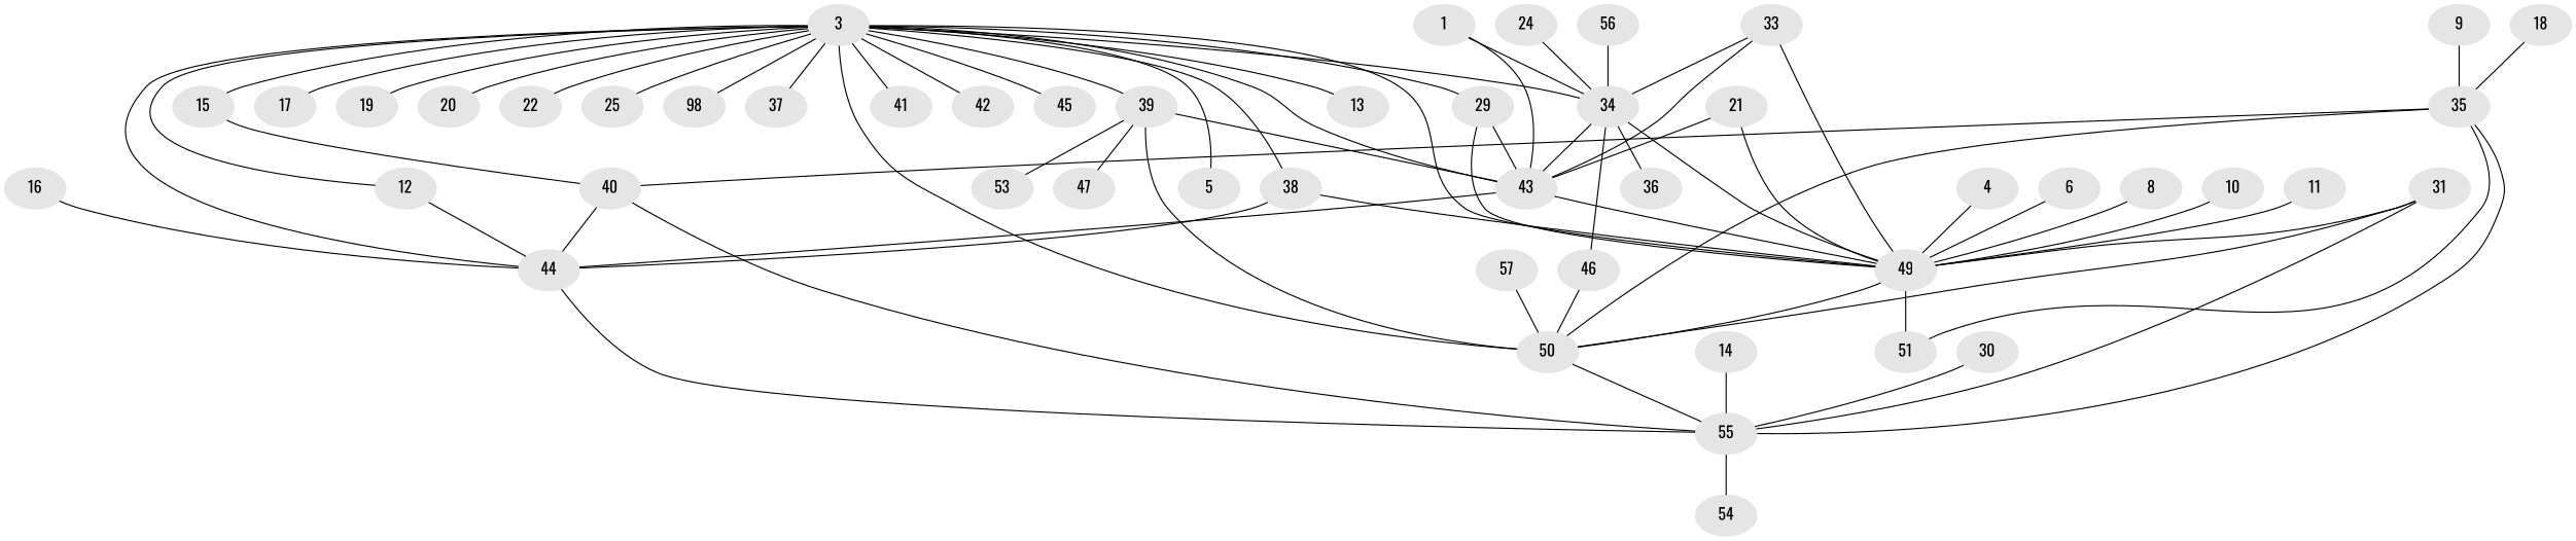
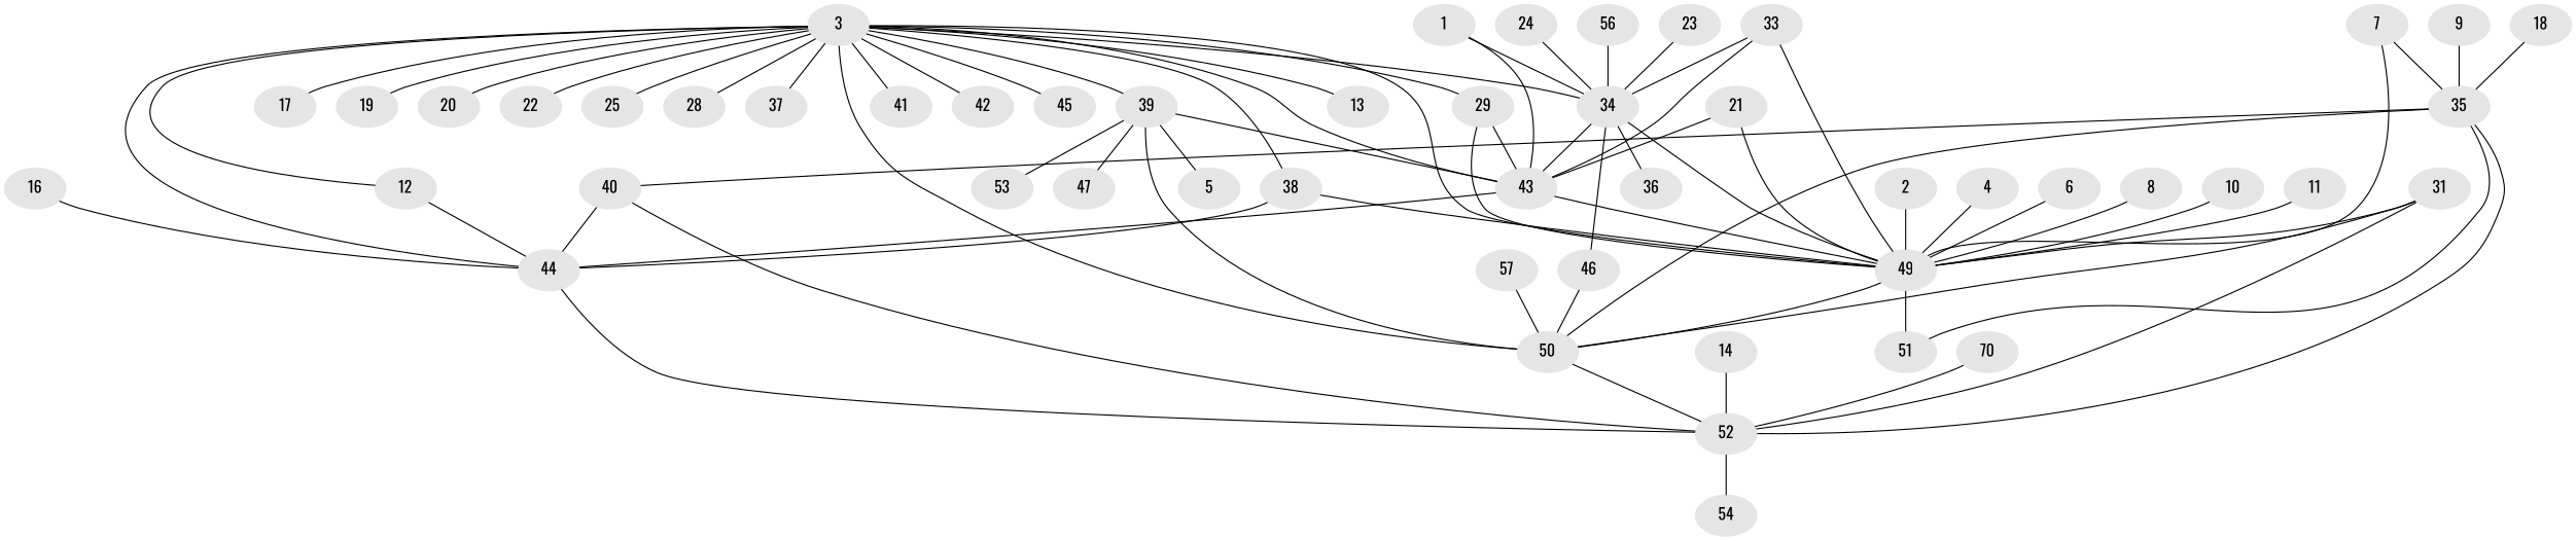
  graph {
    fontname=Oswald
    node [color=gray90 fontname=Oswald style=filled]
    edge [fontname=Oswald weight=1.0]
    1
    34
    43
    49
    36
    46
    44
+   2
    50
    51
    3
    5
    12
    13
-   15
    17
    19
    20
    22
    25
-   28 [label=98]
+   28
    29
    37
    38
    39
    41
    42
    45
    40
    47
    53
-   52 [label=55]
+   52
    4
    6
+   7
    35
    8
    9
    10
    11
    14
    54
    16
    18
    21
+   23
    24
    n48 [label=56]
    n49 [label=57]
-   30
+   30 [label=70]
    31
    33
    1 -- 34
    1 -- 43
    34 -- 43 [weight=3.0]
    34 -- 49
    34 -- 36
    34 -- 46
    43 -- 49
    43 -- 44
    49 -- 50
    49 -- 51
    46 -- 50
    44 -- 52
+   2 -- 49
    50 -- 52
    3 -- 34
    3 -- 43
    3 -- 49 [weight=3.0]
    3 -- 44 [weight=2.0]
    3 -- 50 [weight=3.0]
-   3 -- 5
+   39 -- 5
    3 -- 12
    3 -- 13
-   3 -- 15
    3 -- 17
    3 -- 19
    3 -- 20
    3 -- 22
    3 -- 25
    3 -- 28
    3 -- 29
    3 -- 37
    3 -- 38
    3 -- 39
    3 -- 41
    3 -- 42
    3 -- 45
    12 -- 44
-   15 -- 40
    29 -- 43
    29 -- 49
    38 -- 49
    38 -- 44
    39 -- 43 [weight=2.0]
    39 -- 50
    39 -- 47
    39 -- 53
    40 -- 44
    40 -- 52
    52 -- 54
    4 -- 49
    6 -- 49
+   7 -- 49
+   7 -- 35
    35 -- 50
    35 -- 51
    35 -- 40
    35 -- 52
    8 -- 49
    9 -- 35
    10 -- 49
    11 -- 49 [weight=2.0]
    14 -- 52
    16 -- 44
    18 -- 35
    21 -- 43
    21 -- 49
+   23 -- 34
    24 -- 34
    n48 -- 34
    n49 -- 50
    30 -- 52
    31 -- 49 [weight=3.0]
    31 -- 50
    31 -- 52
    33 -- 34 [weight=2.0]
    33 -- 43
    33 -- 49
  }
